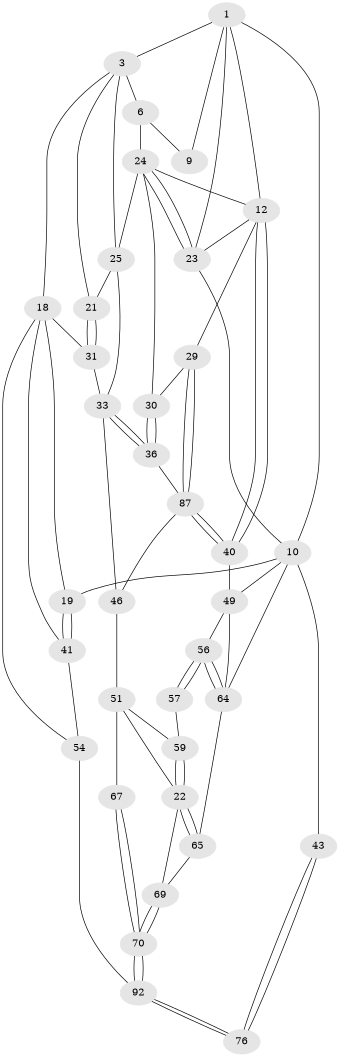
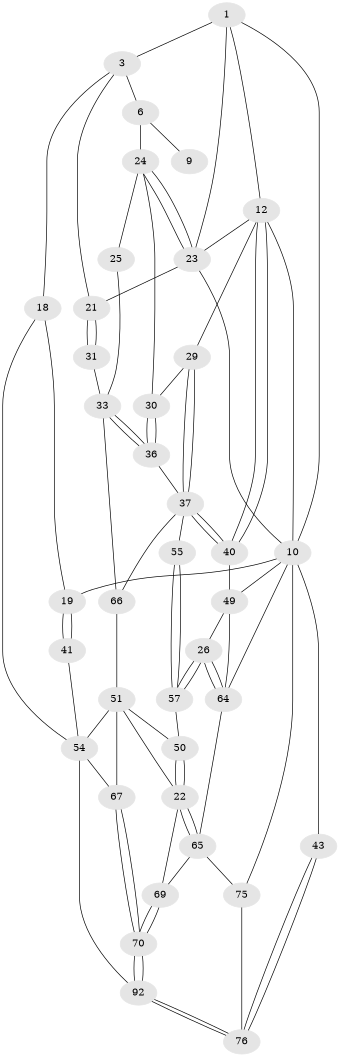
  graph {
    node [color=gray90 style=filled]
    1 [super="+2+7"]
    3 [super="+4"]
    9
    10 [super="+74+15+11"]
    12 [super="+13"]
    23
    n7 [label=6 super="+6+20"]
    18 [super="+32"]
    25 [super="+28"]
    n10 [label=21]
    19
    43
    49 [super="+50"]
    64 [super="+66"]
+   75
    29
    40
    24 [super="+27"]
    31 [super="+35"]
    41 [super="+42"]
    54 [super="+60"]
    33 [super="+34"]
    30
    76
-   56
+   56 [label=26]
    65 [super="+71"]
-   37 [super="+38" label=87]
+   37 [super="+38"]
    67
    n29 [label=92 super="+73"]
    36
-   46 [super="+47"]
+   46 [super="+47" label=66]
+   55
    51 [super="+58+52"]
    57
-   59
+   59 [label=50]
    n36 [label=22 super="+63"]
    69
    70
    1 -- 3
-   1 -- 9
    1 -- 10
    1 -- 12
    1 -- 23
    3 -- n7 [weight=2]
    3 -- 18
-   3 -- 25
    3 -- n10
-   24 -- 12
+   10 -- 12
    10 -- 19
    10 -- 43 [weight=2]
    10 -- 49
    10 -- 64
+   10 -- 75
    12 -- 23
    12 -- 29
    12 -- 40
    12 -- 40
    23 -- 10
    23 -- 24
    23 -- 24
    n7 -- 9 [weight=2]
    n7 -- 24
    18 -- 19
-   18 -- 31 [weight=2]
-   18 -- 41
    18 -- 54
-   25 -- n10
+   23 -- n10
    25 -- 33
    n10 -- 31
    n10 -- 31
    19 -- 41
    19 -- 41
    43 -- 76
    43 -- 76
    49 -- 64
    49 -- 56
    64 -- 65
+   75 -- 76
    29 -- 30
    29 -- 37
    29 -- 37
    40 -- 49
    24 -- 25
    24 -- 30
    31 -- 33
    41 -- 54
+   54 -- 67
    54 -- n29 [weight=2]
    33 -- 36
    33 -- 36
    33 -- 46
    30 -- 36
    30 -- 36
    56 -- 64
    56 -- 64
    56 -- 57
    56 -- 57
+   65 -- 75
    65 -- 69
    37 -- 40
    37 -- 40
    37 -- 46
+   37 -- 55 [weight=2]
    67 -- 70
    67 -- 70
    n29 -- 76
    n29 -- 76
    36 -- 37
    46 -- 51 [weight=2]
+   55 -- 57
+   55 -- 57
+   51 -- 54
    51 -- 67
    51 -- 59
    51 -- n36
    57 -- 59
    59 -- n36
    59 -- n36
    n36 -- 65
    n36 -- 65
    n36 -- 69
    69 -- 70
    69 -- 70
    70 -- n29
    70 -- n29
  }
